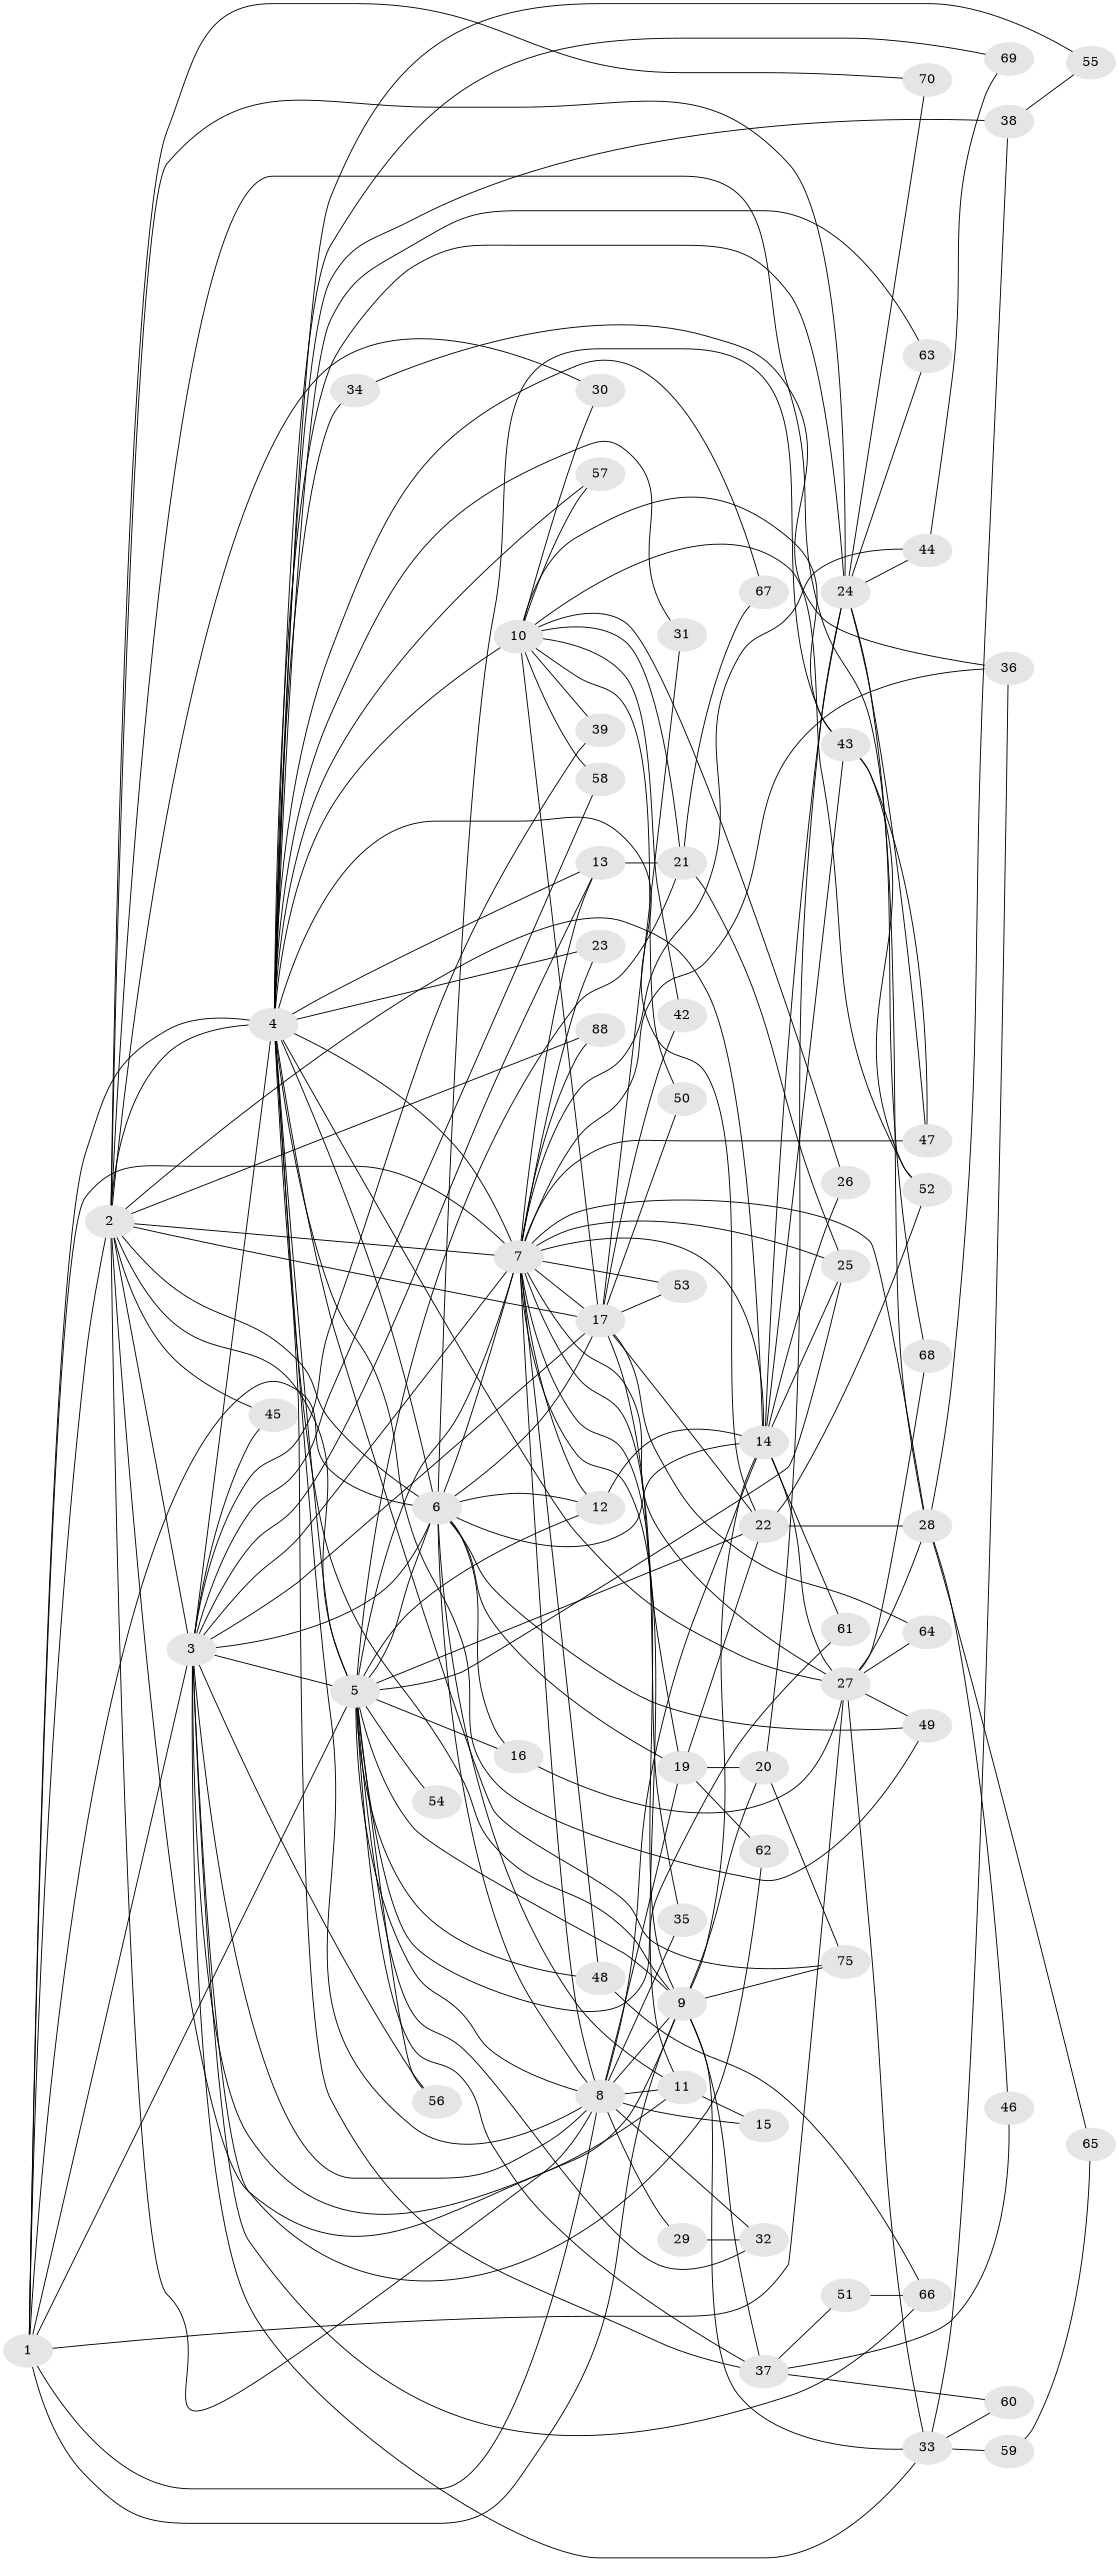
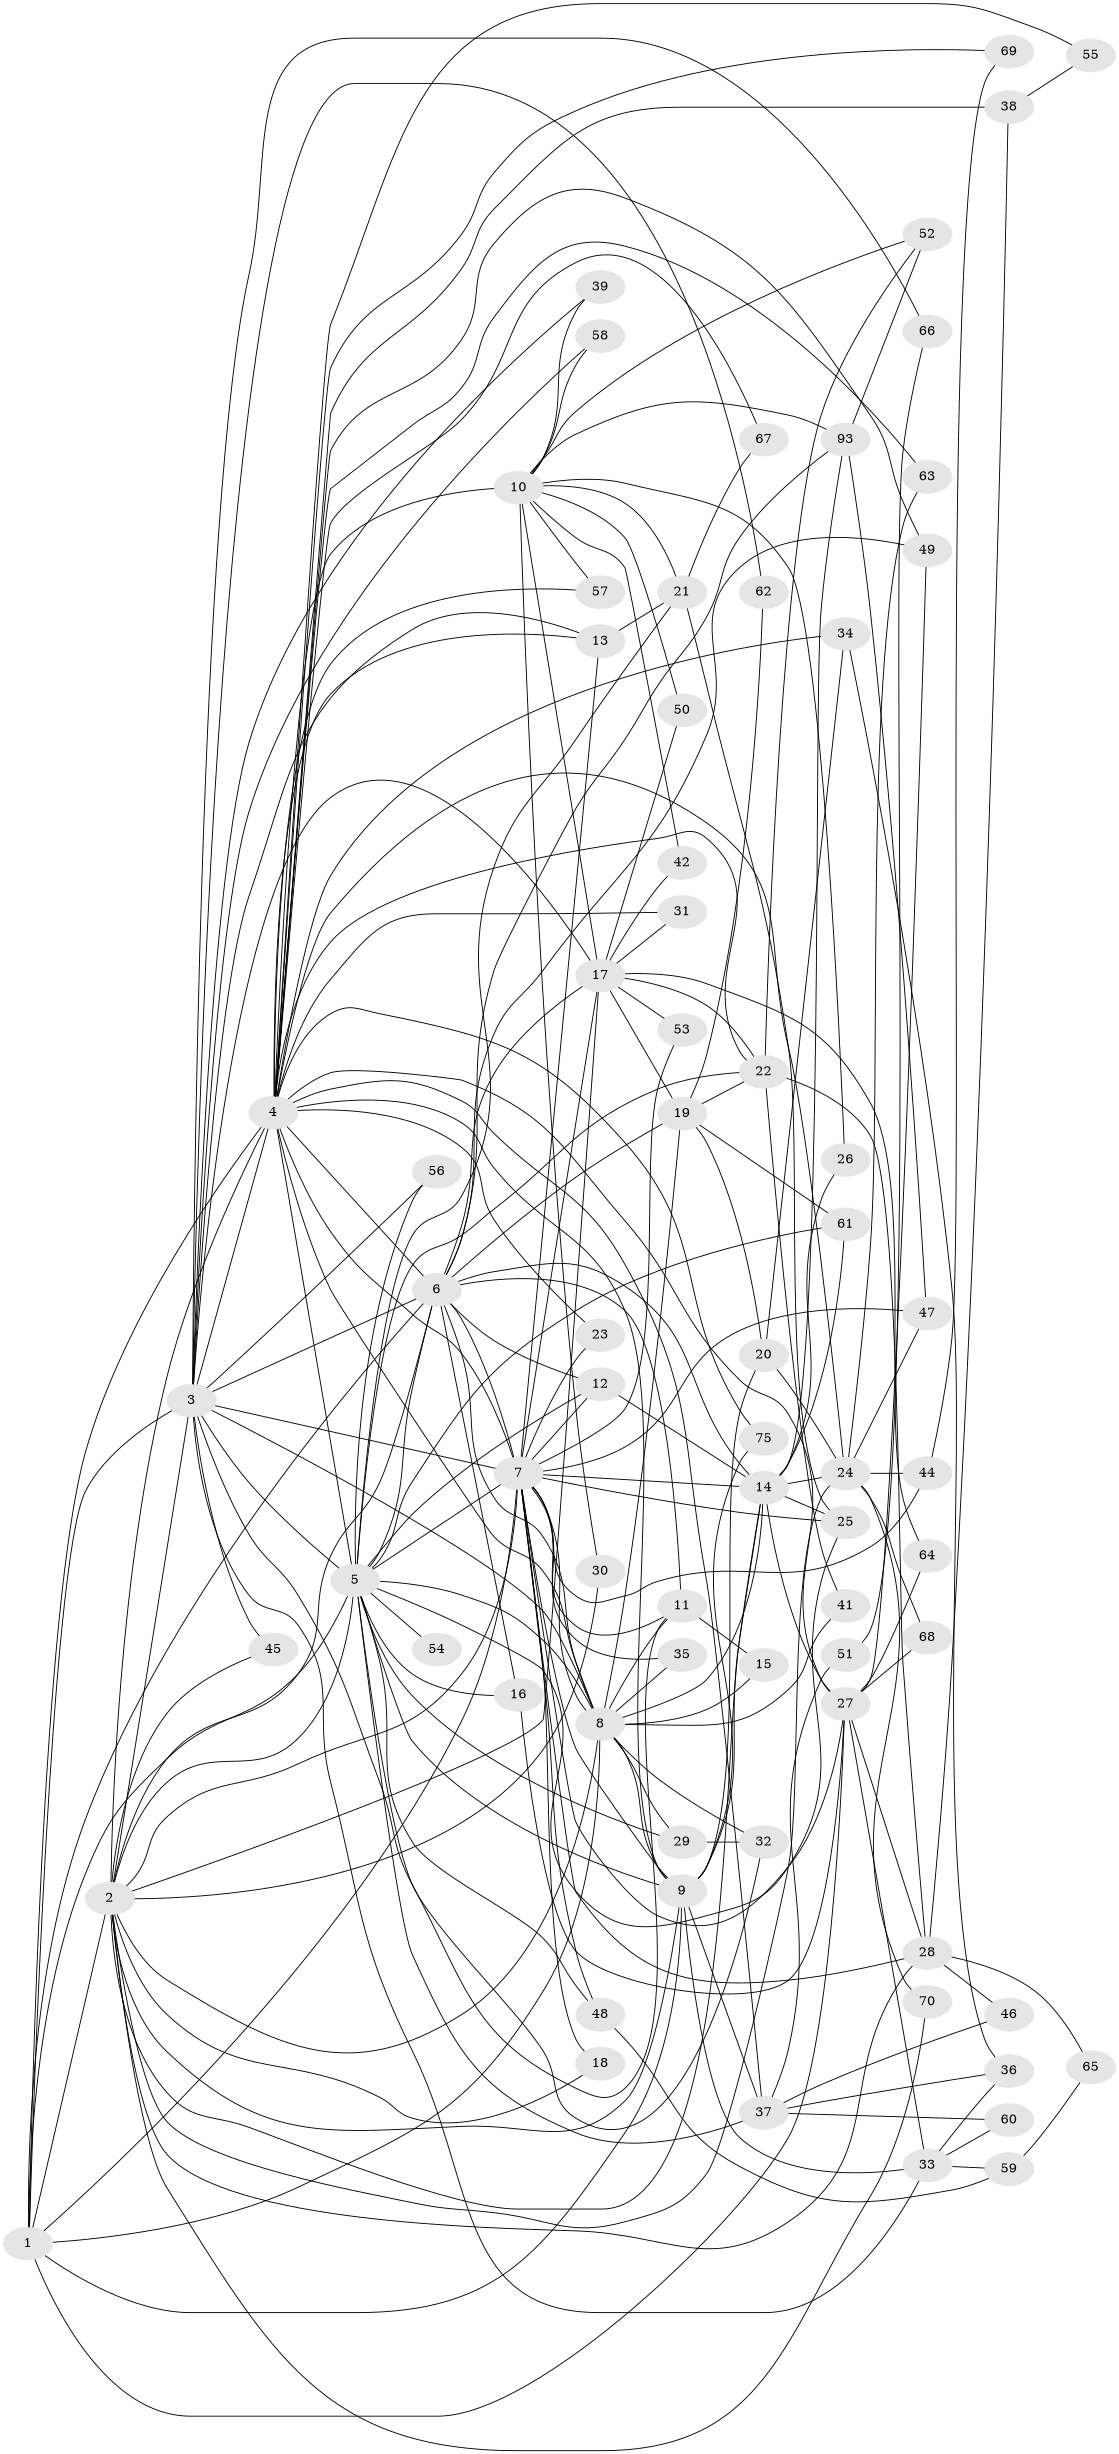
  graph {
    rankdir=LR
    node [color=gray90 style=filled]
    edge [weight=1.0]
    1
    2
    3
    4
    5
    6
    7
    8
    9
    27
    14
    17
-   18 [label=88]
+   18
    24
    28
    30
    45
    70
    11
    13
    33
    39
    56
    58
    62
    66
    10
    22
    23
    31
    34
    37
    38
    49
    55
    57
    63
    67
    69
    n40 [label=75]
    29
    12
    16
    21
    32
    48
    54
    61
    25
    19
-   43
+   43 [label=93]
    47
    35
    36
    44
    53
    15
+   41
    20
    64
    68
    26
    42
    50
    46
    65
    59
    60
    52
    51
    1 -- 2
    1 -- 3 [weight=3.0]
    1 -- 4 [weight=2.0]
    1 -- 5
    1 -- 6
    1 -- 7 [weight=3.0]
    1 -- 8 [weight=2.0]
    1 -- 9 [weight=7.0]
    1 -- 27
    2 -- 3
    2 -- 4 [weight=3.0]
    2 -- 5
    2 -- 6
    2 -- 7 [weight=2.0]
    2 -- 8
    2 -- 9
    2 -- 14 [weight=2.0]
    2 -- 17
    2 -- 18
    2 -- 24
    2 -- 28
    2 -- 30
    2 -- 45
    2 -- 70
    3 -- 4 [weight=3.0]
    3 -- 5
    3 -- 6 [weight=2.0]
    3 -- 7 [weight=2.0]
    3 -- 8
    3 -- 17
    3 -- 45
    3 -- 11
    3 -- 13
    3 -- 33
    3 -- 39
    3 -- 56
    3 -- 58
    3 -- 62
    3 -- 66
    4 -- 5 [weight=3.0]
    4 -- 6 [weight=2.0]
    4 -- 7 [weight=4.0]
    4 -- 8 [weight=3.0]
    4 -- 9
    4 -- 27 [weight=2.0]
    4 -- 24
    4 -- 13
    4 -- 10
    4 -- 22
    4 -- 23
    4 -- 31
    4 -- 34 [weight=4.0]
    4 -- 37
    4 -- 38
    4 -- 49
    4 -- 55
    4 -- 57
    4 -- 63
    4 -- 67
    4 -- 69
    4 -- n40
    5 -- 6 [weight=2.0]
    5 -- 7 [weight=2.0]
    5 -- 8
    5 -- 9
    5 -- 56
    5 -- 22
    5 -- 37
+   5 -- 29
    5 -- 12
    5 -- 16
    5 -- 21
    5 -- 32
    5 -- 48
    5 -- 54
    5 -- 61
    5 -- 25
    6 -- 7 [weight=3.0]
    6 -- 8 [weight=2.0]
    6 -- 14 [weight=9.0]
    6 -- 17
    6 -- 11
    6 -- 49
    6 -- 12
    6 -- 16
    6 -- 19
    6 -- 43
    7 -- 8 [weight=2.0]
    7 -- 9 [weight=2.0]
    7 -- 27
    7 -- 14 [weight=2.0]
    7 -- 17 [weight=2.0]
    7 -- 18
    7 -- 28
    7 -- 11
    7 -- 13
    7 -- 23
    7 -- 12 [weight=2.0]
    7 -- 48
    7 -- 25 [weight=2.0]
    7 -- 47 [weight=6.0]
    7 -- 35
-   7 -- 36
+   37 -- 36
    7 -- 44
    7 -- 53 [weight=2.0]
    8 -- 9
    8 -- 14
    8 -- 11
    8 -- 29
    8 -- 32
    8 -- 19 [weight=2.0]
    8 -- 35
    8 -- 15
+   8 -- 41
    9 -- 14
    9 -- 33
    9 -- 37
    9 -- n40
    9 -- 20
    27 -- 28
    27 -- 33
    27 -- 49
    27 -- 64
    27 -- 68
    14 -- 27
    14 -- 24 [weight=2.0]
    14 -- 61
    14 -- 25
    14 -- 43
    14 -- 26
    17 -- 22
    17 -- 31
    17 -- 19
    17 -- 53
    17 -- 64
    17 -- 42
    17 -- 50
    24 -- 70
    24 -- 63
    24 -- 47
    24 -- 44
    24 -- 68
    28 -- 38
    28 -- 46
    28 -- 65
    11 -- 15
    13 -- 21 [weight=2.0]
    33 -- 36
    33 -- 59
    33 -- 60
    10 -- 17
    10 -- 30
    10 -- 39
    10 -- 58
    10 -- 57
    10 -- 21
    10 -- 43
    10 -- 26
    10 -- 42
    10 -- 50
    10 -- 52
    22 -- 28
+   22 -- 41
    22 -- 52
    34 -- 36
    37 -- 46
    37 -- 60
    37 -- 51
    38 -- 55
    29 -- 32
    12 -- 14
    16 -- 27
    21 -- 67
    21 -- 25
-   48 -- 66
+   48 -- 59
    19 -- 62
    19 -- 22
+   19 -- 61
    19 -- 20
    43 -- 47
    43 -- 52 [weight=2.0]
    44 -- 69
    20 -- 24
-   20 -- n40
+   20 -- 34
    59 -- 65
    51 -- 66
  }
